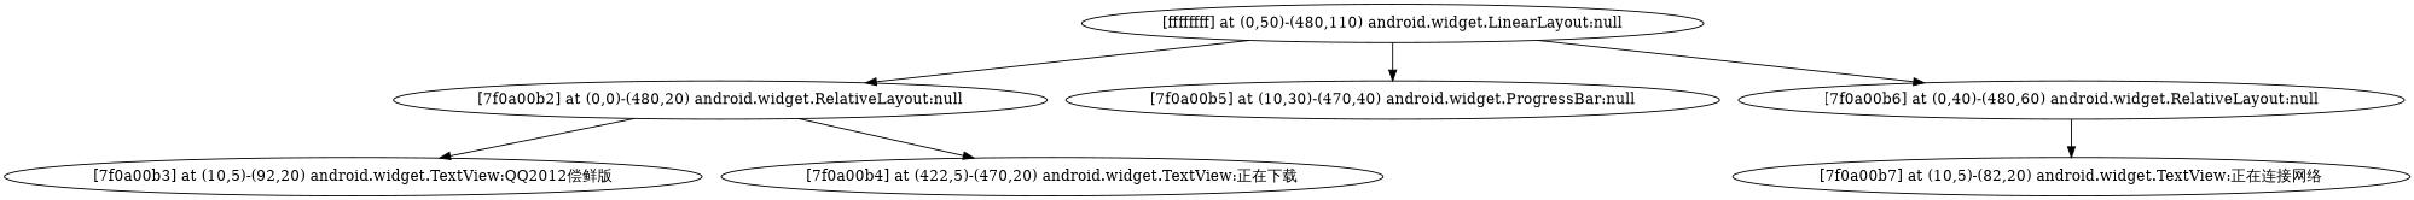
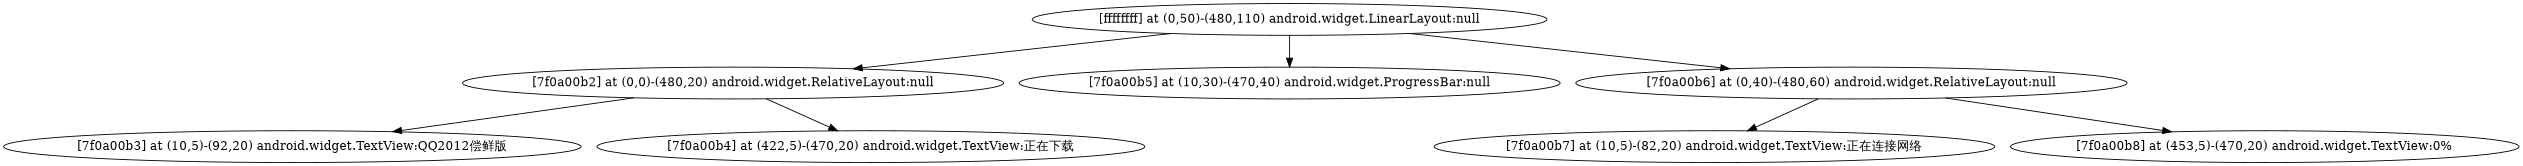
  strict digraph {
    n1 [label="[ffffffff] at (0,50)-(480,110) android.widget.LinearLayout:null"]
    n2 [label="[7f0a00b2] at (0,0)-(480,20) android.widget.RelativeLayout:null"]
    n3 [label="[7f0a00b5] at (10,30)-(470,40) android.widget.ProgressBar:null"]
    n4 [label="[7f0a00b6] at (0,40)-(480,60) android.widget.RelativeLayout:null"]
    n5 [label="[7f0a00b3] at (10,5)-(92,20) android.widget.TextView:QQ2012偿鲜版"]
    n6 [label="[7f0a00b4] at (422,5)-(470,20) android.widget.TextView:正在下载"]
    n7 [label="[7f0a00b7] at (10,5)-(82,20) android.widget.TextView:正在连接网络"]
+   n8 [label="[7f0a00b8] at (453,5)-(470,20) android.widget.TextView:0%"]
    n1 -> n2
    n1 -> n3
    n1 -> n4
    n2 -> n5
    n2 -> n6
    n4 -> n7
+   n4 -> n8
  }
